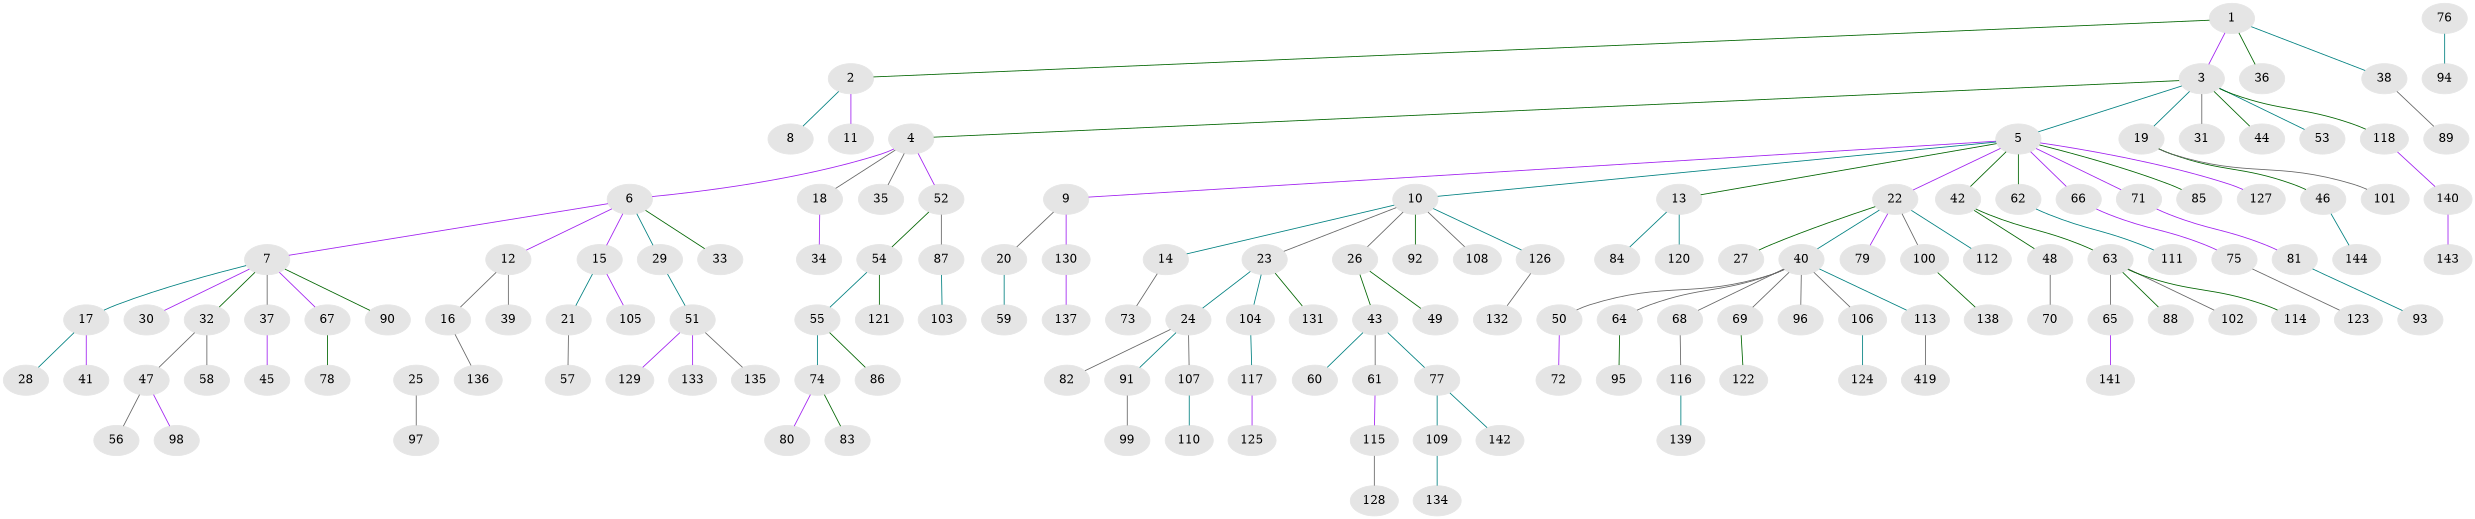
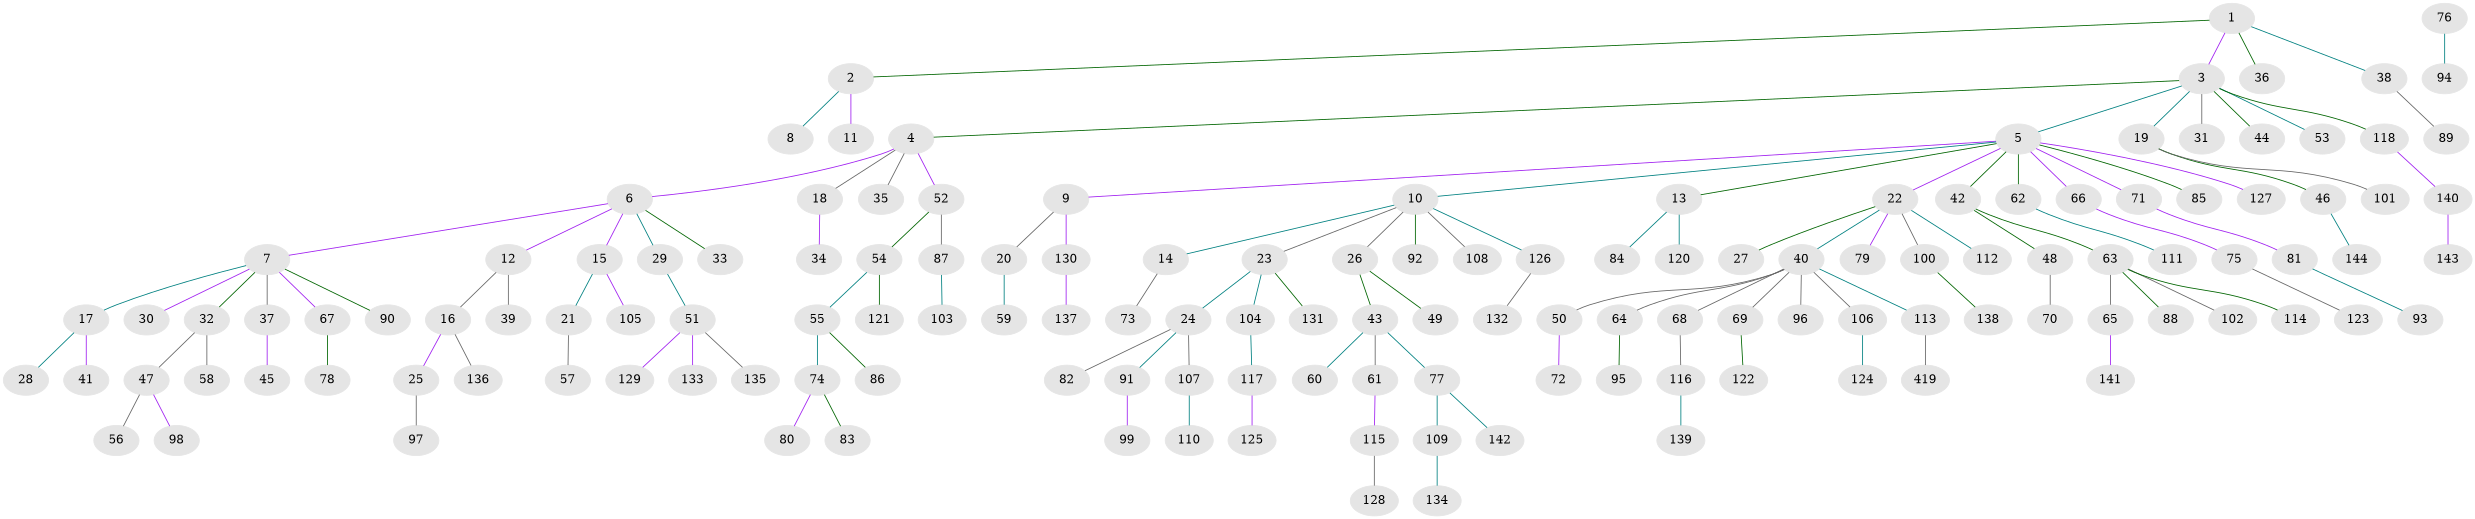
  graph {
    node [color=gray90 style=filled]
    edge [color=gray40]
    1
    2
    3
    36
    38
    8
    11
    4
    5
    19
    31
    44
    53
    118
    89
    6
    18
    35
    52
    9
    10
    13
    22
    42
    62
    66
    71
    85
    127
    46
    101
    140
    7
    12
    15
    29
    33
    34
    54
    87
    20
    130
    14
    23
    26
    92
    108
    126
    84
    120
    27
    40
    79
    100
    112
    48
    63
    111
    75
    81
    17
    30
    32
    37
    67
    90
    16
    39
    21
    105
    51
    76
    94
    28
    41
    47
    58
    45
    78
    59
    137
    73
    24
    104
    131
    43
    49
    132
    25
    136
    57
    97
    144
    50
    64
    68
    69
    96
    106
    113
    138
    82
    91
    107
    117
    99
    110
    60
    61
    77
    129
    133
    135
    56
    98
    72
    95
    116
    122
    124
    n121 [label=419]
    70
    65
    88
    102
    114
    115
    109
    142
    55
    121
    103
    74
    86
    80
    83
    128
    141
    123
    139
    93
    134
    125
    143
    1 -- 2 [color=darkgreen]
    1 -- 3 [color=purple]
    1 -- 36 [color=darkgreen]
    1 -- 38 [color=teal]
    2 -- 8 [color=teal]
    2 -- 11 [color=purple]
    3 -- 4 [color=darkgreen]
    3 -- 5 [color=teal]
    3 -- 19 [color=teal]
    3 -- 31
    3 -- 44 [color=darkgreen]
    3 -- 53 [color=teal]
    3 -- 118 [color=darkgreen]
    38 -- 89
    4 -- 6 [color=purple]
    4 -- 18
    4 -- 35
    4 -- 52 [color=purple]
    5 -- 9 [color=purple]
    5 -- 10 [color=teal]
    5 -- 13 [color=darkgreen]
    5 -- 22 [color=purple]
    5 -- 42 [color=darkgreen]
    5 -- 62 [color=darkgreen]
    5 -- 66 [color=purple]
    5 -- 71 [color=purple]
    5 -- 85 [color=darkgreen]
    5 -- 127 [color=purple]
    19 -- 46 [color=darkgreen]
    19 -- 101
    118 -- 140 [color=purple]
    6 -- 7 [color=purple]
    6 -- 12 [color=purple]
    6 -- 15 [color=purple]
    6 -- 29 [color=teal]
    6 -- 33 [color=darkgreen]
    18 -- 34 [color=purple]
    52 -- 54 [color=darkgreen]
    52 -- 87
    9 -- 20
    9 -- 130 [color=purple]
    10 -- 14 [color=teal]
    10 -- 23
    10 -- 26
    10 -- 92 [color=darkgreen]
    10 -- 108
    10 -- 126 [color=teal]
    13 -- 84 [color=teal]
    13 -- 120 [color=teal]
    22 -- 27 [color=darkgreen]
    22 -- 40 [color=teal]
    22 -- 79 [color=purple]
    22 -- 100
    22 -- 112 [color=teal]
    42 -- 48 [color=darkgreen]
    42 -- 63 [color=darkgreen]
    62 -- 111 [color=teal]
    66 -- 75 [color=purple]
    71 -- 81 [color=purple]
    46 -- 144 [color=teal]
    140 -- 143 [color=purple]
    7 -- 17 [color=teal]
    7 -- 30 [color=purple]
    7 -- 32 [color=darkgreen]
    7 -- 37
    7 -- 67 [color=purple]
    7 -- 90 [color=darkgreen]
    12 -- 16
    12 -- 39
    15 -- 21 [color=teal]
    15 -- 105 [color=purple]
    29 -- 51 [color=teal]
    54 -- 55 [color=teal]
    54 -- 121 [color=darkgreen]
    87 -- 103 [color=teal]
    20 -- 59 [color=teal]
    130 -- 137 [color=purple]
    14 -- 73
    23 -- 24 [color=teal]
    23 -- 104 [color=teal]
    23 -- 131 [color=darkgreen]
    26 -- 43 [color=darkgreen]
    26 -- 49 [color=darkgreen]
    126 -- 132
    40 -- 50
    40 -- 64
    40 -- 68
    40 -- 69
    40 -- 96
    40 -- 106
    40 -- 113 [color=teal]
    100 -- 138 [color=darkgreen]
    48 -- 70
    63 -- 65
    63 -- 88 [color=darkgreen]
    63 -- 102
    63 -- 114 [color=darkgreen]
    75 -- 123
    81 -- 93 [color=teal]
    17 -- 28 [color=teal]
    17 -- 41 [color=purple]
    32 -- 47
    32 -- 58
    37 -- 45 [color=purple]
    67 -- 78 [color=darkgreen]
+   16 -- 25 [color=purple]
    16 -- 136
    21 -- 57
    51 -- 129 [color=purple]
    51 -- 133 [color=purple]
    51 -- 135
    76 -- 94 [color=teal]
    47 -- 56
    47 -- 98 [color=purple]
    24 -- 82
    24 -- 91 [color=teal]
    24 -- 107
    104 -- 117 [color=teal]
    43 -- 60 [color=teal]
    43 -- 61
    43 -- 77 [color=teal]
    25 -- 97
    50 -- 72 [color=purple]
    64 -- 95 [color=darkgreen]
    68 -- 116
    69 -- 122 [color=darkgreen]
    106 -- 124 [color=teal]
    113 -- n121
-   91 -- 99
+   91 -- 99 [color=purple]
    107 -- 110 [color=teal]
    117 -- 125 [color=purple]
    61 -- 115 [color=purple]
    77 -- 109 [color=teal]
    77 -- 142 [color=teal]
    116 -- 139 [color=teal]
    65 -- 141 [color=purple]
    115 -- 128
    109 -- 134 [color=teal]
    55 -- 74 [color=teal]
    55 -- 86 [color=darkgreen]
    74 -- 80 [color=purple]
    74 -- 83 [color=darkgreen]
  }
